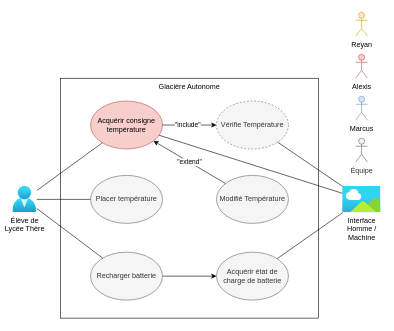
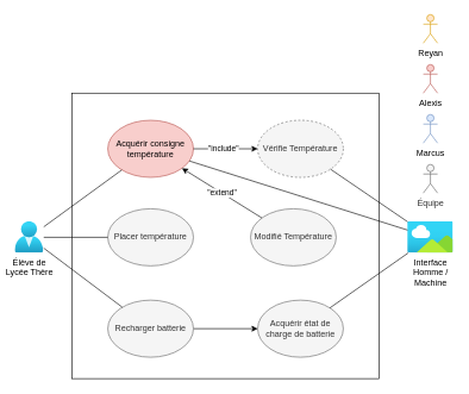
  <mxCell id="0" />
  <mxCell id="1" parent="0" />
  <mxCell id="2" value="Élève de&lt;br&gt;Lycée Thère" style="aspect=fixed;html=1;points=[];align=center;image;fontSize=12;image=img/lib/azure2/identity/Users.svg;" parent="1" vertex="1"><mxGeometry x="20" y="310" width="40.23" height="44" as="geometry" /></mxCell>
  <mxCell id="3" value="" style="rounded=0;whiteSpace=wrap;html=1;" parent="1" vertex="1"><mxGeometry x="100" y="130" width="430" height="400" as="geometry" /></mxCell>
  <mxCell id="4" value="Acquérir consigne&lt;br&gt;température" style="ellipse;whiteSpace=wrap;html=1;fillColor=#f8cecc;strokeColor=#b85450;" parent="1" vertex="1"><mxGeometry x="150" y="168" width="120" height="80" as="geometry" /></mxCell>
  <mxCell id="5" value="" style="endArrow=none;html=1;rounded=0;" parent="1" source="2" target="4" edge="1"><mxGeometry width="50" height="50" relative="1" as="geometry"><mxPoint x="190" y="380" as="sourcePoint" /><mxPoint x="240" y="330" as="targetPoint" /></mxGeometry></mxCell>
  <mxCell id="6" value="Placer température" style="ellipse;whiteSpace=wrap;html=1;fillColor=#f5f5f5;fontColor=#333333;strokeColor=#666666;" parent="1" vertex="1"><mxGeometry x="150" y="292" width="120" height="80" as="geometry" /></mxCell>
  <mxCell id="7" value="" style="endArrow=none;html=1;rounded=0;" parent="1" source="6" target="2" edge="1"><mxGeometry width="50" height="50" relative="1" as="geometry"><mxPoint x="190" y="380" as="sourcePoint" /><mxPoint x="240" y="330" as="targetPoint" /></mxGeometry></mxCell>
- <mxCell id="8" value="Glacière Autonome" style="text;html=1;strokeColor=none;fillColor=none;align=center;verticalAlign=middle;whiteSpace=wrap;rounded=0;" parent="1" vertex="1"><mxGeometry y="130" width="110" height="30" as="geometry" x="260" /></mxCell>
  <mxCell id="9" value="Vérifie Température" style="ellipse;whiteSpace=wrap;html=1;fillColor=#f5f5f5;strokeColor=#666666;fontColor=#333333;dashed=1;" parent="1" vertex="1"><mxGeometry x="360" y="168" width="120" height="80" as="geometry" /></mxCell>
- <mxCell id="10" value="Modifié Température" style="ellipse;whiteSpace=wrap;html=1;fillColor=#f5f5f5;strokeColor=#666666;fontColor=#333333;" parent="1" vertex="1"><mxGeometry x="360" y="292" width="120" height="80" as="geometry" /></mxCell>
+ <mxCell id="10" value="Modifié Température" style="ellipse;whiteSpace=wrap;html=1;fillColor=#f5f5f5;strokeColor=#666666;fontColor=#333333;" parent="1" vertex="1"><mxGeometry x="350" y="292" width="120" height="80" as="geometry" /></mxCell>
  <mxCell id="11" value="&quot;extend&quot;" style="endArrow=classic;html=1;rounded=0;" parent="1" source="10" target="4" edge="1"><mxGeometry width="50" height="50" relative="1" as="geometry"><mxPoint x="220" y="430" as="sourcePoint" /><mxPoint x="270" y="380" as="targetPoint" /></mxGeometry></mxCell>
  <mxCell id="12" value="" style="endArrow=classic;html=1;rounded=0;" parent="1" source="4" target="9" edge="1"><mxGeometry width="50" height="50" relative="1" as="geometry"><mxPoint x="220" y="430" as="sourcePoint" /><mxPoint x="270" y="380" as="targetPoint" /></mxGeometry></mxCell>
  <mxCell id="13" value="&quot;include&quot;" style="edgeLabel;html=1;align=center;verticalAlign=middle;resizable=0;points=[];" parent="12" vertex="1" connectable="0"><mxGeometry x="-0.1" y="1" relative="1" as="geometry"><mxPoint as="offset" /></mxGeometry></mxCell>
  <mxCell id="14" value="" style="edgeStyle=orthogonalEdgeStyle;rounded=0;orthogonalLoop=1;jettySize=auto;html=1;" parent="1" source="15" target="16" edge="1"><mxGeometry relative="1" as="geometry" /></mxCell>
  <mxCell id="15" value="Recharger batterie" style="ellipse;whiteSpace=wrap;html=1;fillColor=#f5f5f5;strokeColor=#666666;fontColor=#333333;" parent="1" vertex="1"><mxGeometry x="150" y="420" width="120" height="80" as="geometry" /></mxCell>
  <mxCell id="16" value="Acquérir état de charge de batterie" style="ellipse;whiteSpace=wrap;html=1;fillColor=#f5f5f5;strokeColor=#666666;fontColor=#333333;" parent="1" vertex="1"><mxGeometry x="360" y="420" width="120" height="80" as="geometry" /></mxCell>
  <mxCell id="17" value="" style="endArrow=none;html=1;rounded=0;" parent="1" source="2" target="15" edge="1"><mxGeometry width="50" height="50" relative="1" as="geometry"><mxPoint x="190" y="440" as="sourcePoint" /><mxPoint x="240" y="390" as="targetPoint" /></mxGeometry></mxCell>
  <mxCell id="18" value="Interface&lt;br&gt;Homme /&lt;br&gt;Machine" style="aspect=fixed;html=1;points=[];align=center;image;fontSize=12;image=img/lib/azure2/general/Image.svg;" parent="1" vertex="1"><mxGeometry x="570" y="310" width="64" height="44" as="geometry" /></mxCell>
  <mxCell id="19" value="" style="endArrow=none;html=1;rounded=0;" parent="1" source="4" target="18" edge="1"><mxGeometry width="50" height="50" relative="1" as="geometry"><mxPoint x="420" y="440" as="sourcePoint" /><mxPoint x="470" y="390" as="targetPoint" /></mxGeometry></mxCell>
  <mxCell id="20" value="" style="endArrow=none;html=1;rounded=0;" parent="1" source="16" target="18" edge="1"><mxGeometry width="50" height="50" relative="1" as="geometry"><mxPoint x="440" y="450" as="sourcePoint" /><mxPoint x="490" y="400" as="targetPoint" /></mxGeometry></mxCell>
  <mxCell id="21" value="" style="endArrow=none;html=1;rounded=0;" parent="1" source="9" target="18" edge="1"><mxGeometry width="50" height="50" relative="1" as="geometry"><mxPoint x="440" y="450" as="sourcePoint" /><mxPoint x="490" y="400" as="targetPoint" /></mxGeometry></mxCell>
  <mxCell id="22" value="Reyan" style="shape=umlActor;verticalLabelPosition=bottom;verticalAlign=top;html=1;outlineConnect=0;fillColor=#ffe6cc;strokeColor=#d79b00;" parent="1" vertex="1"><mxGeometry x="592" y="20" width="20" height="40" as="geometry" /></mxCell>
  <mxCell id="23" value="Alexis" style="shape=umlActor;verticalLabelPosition=bottom;verticalAlign=top;html=1;outlineConnect=0;fillColor=#f8cecc;strokeColor=#b85450;" parent="1" vertex="1"><mxGeometry x="592" y="90" width="20" height="40" as="geometry" /></mxCell>
  <mxCell id="24" value="Marcus" style="shape=umlActor;verticalLabelPosition=bottom;verticalAlign=top;html=1;outlineConnect=0;fillColor=#dae8fc;strokeColor=#6c8ebf;" parent="1" vertex="1"><mxGeometry x="592" y="160" width="20" height="40" as="geometry" /></mxCell>
  <mxCell id="25" value="Équipe" style="shape=umlActor;verticalLabelPosition=bottom;verticalAlign=top;html=1;outlineConnect=0;fillColor=#f5f5f5;strokeColor=#666666;fontColor=#333333;" vertex="1" parent="1"><mxGeometry x="592" y="230" width="20" height="40" as="geometry" /></mxCell>
